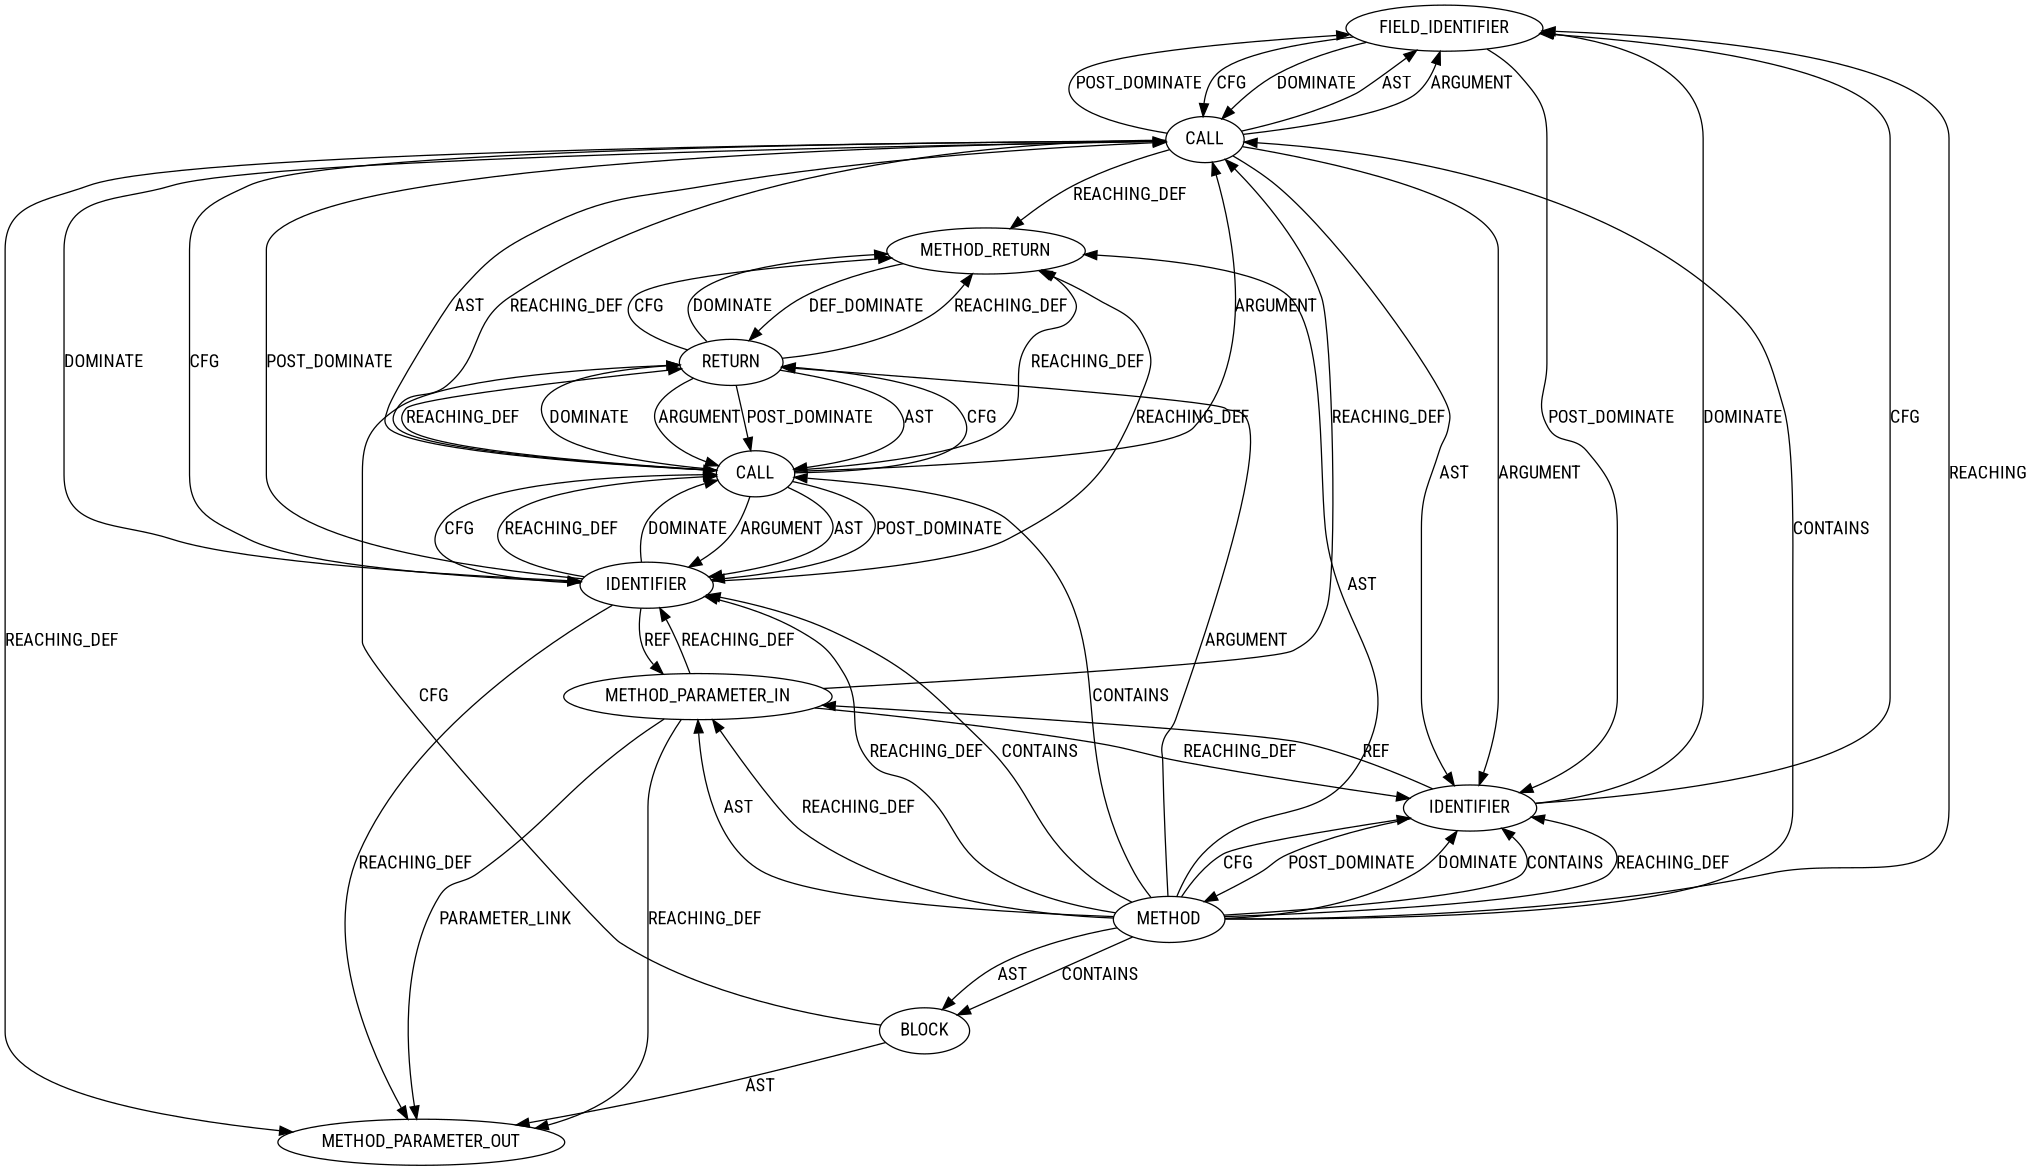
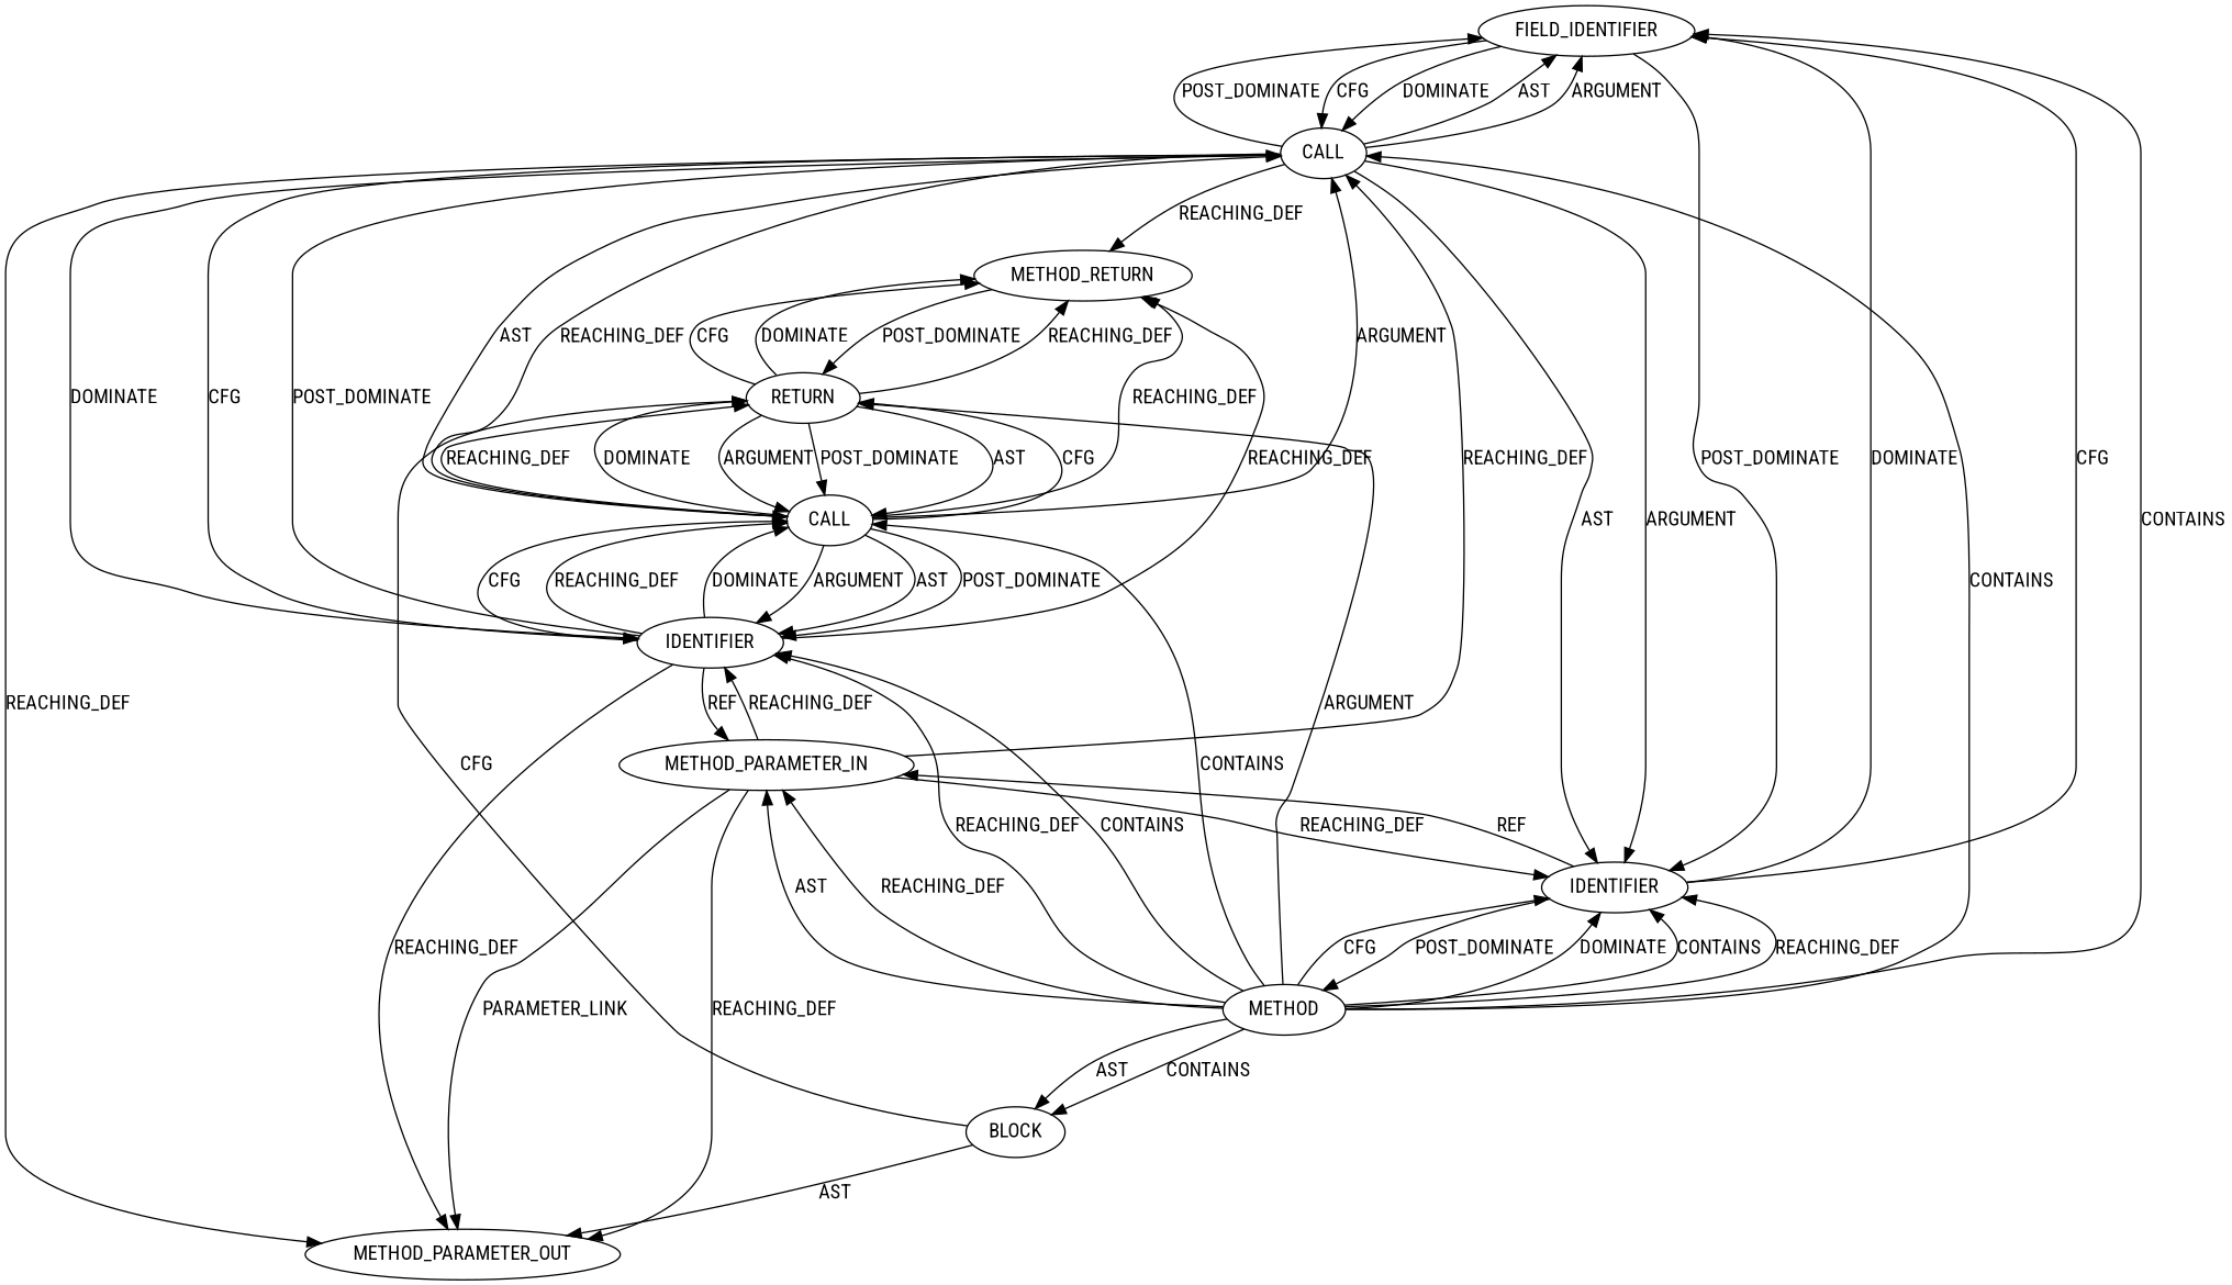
  digraph {
    fontname="Roboto Condensed"
    node [CODE=skb COLUMN_NUMBER=25 LINE_NUMBER=453 ORDER=1 fontname="Roboto Condensed" TYPE_FULL_NAME="sk_buff*"]
    edge [fontname="Roboto Condensed"]
    n1 [ARGUMENT_INDEX=2 CANONICAL_NAME=sk CODE=sk ORDER=2 label=FIELD_IDENTIFIER TYPE_FULL_NAME=""]
    n2 [ARGUMENT_INDEX=1 CODE="skb->sk" DISPATCH_TYPE=STATIC_DISPATCH METHOD_FULL_NAME="<operator>.indirectFieldAccess" NAME="<operator>.indirectFieldAccess" TYPE_FULL_NAME="<empty>" label=CALL]
    n3 [ARGUMENT_INDEX=1 NAME=skb label=IDENTIFIER]
    n4 [CODE="struct sk_buff *skb" COLUMN_NUMBER=33 EVALUATION_STRATEGY=BY_VALUE INDEX=1 IS_VARIADIC=false LINE_NUMBER=451 NAME=skb label=METHOD_PARAMETER_OUT]
    n5 [ARGUMENT_INDEX=2 COLUMN_NUMBER=34 NAME=skb ORDER=2 label=IDENTIFIER]
    n6 [ARGUMENT_INDEX=-1 CODE="tls_sw_fallback(skb->sk, skb)" COLUMN_NUMBER=9 DISPATCH_TYPE=STATIC_DISPATCH METHOD_FULL_NAME=tls_sw_fallback NAME=tls_sw_fallback TYPE_FULL_NAME="<empty>" label=CALL]
    n7 [CODE=RET COLUMN_NUMBER=1 EVALUATION_STRATEGY=BY_VALUE LINE_NUMBER=451 ORDER=3 TYPE_FULL_NAME="struct sk_buff" label=METHOD_RETURN]
    n8 [CODE="struct sk_buff *skb" COLUMN_NUMBER=33 EVALUATION_STRATEGY=BY_VALUE INDEX=1 IS_VARIADIC=false LINE_NUMBER=451 NAME=skb label=METHOD_PARAMETER_IN]
    n9 [AST_PARENT_FULL_NAME="tls_device_fallback.c:<global>" AST_PARENT_TYPE=TYPE_DECL CODE="struct sk_buff *tls_encrypt_skb(struct sk_buff *skb)\n{\n	return tls_sw_fallback(skb->sk, skb);\n}" COLUMN_NUMBER=1 COLUMN_NUMBER_END=1 FILENAME="tls_device_fallback.c" FULL_NAME=tls_encrypt_skb IS_EXTERNAL=false LINE_NUMBER=451 LINE_NUMBER_END=454 NAME=tls_encrypt_skb ORDER=15 SIGNATURE="struct sk_buff tls_encrypt_skb (sk_buff*)" label=METHOD TYPE_FULL_NAME=""]
    n10 [ARGUMENT_INDEX=-1 CODE="return tls_sw_fallback(skb->sk, skb);" COLUMN_NUMBER=2 label=RETURN TYPE_FULL_NAME=""]
    n11 [ARGUMENT_INDEX=-1 CODE="{\n	return tls_sw_fallback(skb->sk, skb);\n}" COLUMN_NUMBER=1 LINE_NUMBER=452 ORDER=2 TYPE_FULL_NAME=void label=BLOCK]
    n1 -> n2 [label=CFG]
    n1 -> n2 [label=DOMINATE]
    n1 -> n3 [label=POST_DOMINATE]
    n2 -> n1 [label=AST]
    n2 -> n1 [label=ARGUMENT]
    n2 -> n1 [label=POST_DOMINATE]
    n2 -> n3 [label=AST]
    n2 -> n3 [label=ARGUMENT]
    n2 -> n4 [VARIABLE="skb->sk" label=REACHING_DEF]
    n2 -> n5 [label=DOMINATE]
    n2 -> n5 [label=CFG]
    n2 -> n6 [VARIABLE="skb->sk" label=REACHING_DEF]
    n2 -> n7 [VARIABLE="skb->sk" label=REACHING_DEF]
    n3 -> n1 [label=DOMINATE]
    n3 -> n1 [label=CFG]
    n3 -> n8 [label=REF]
    n3 -> n9 [label=POST_DOMINATE]
    n5 -> n2 [label=POST_DOMINATE]
    n5 -> n4 [VARIABLE=skb label=REACHING_DEF]
    n5 -> n6 [label=CFG]
    n5 -> n6 [VARIABLE=skb label=REACHING_DEF]
    n5 -> n6 [label=DOMINATE]
    n5 -> n7 [VARIABLE=skb label=REACHING_DEF]
    n5 -> n8 [label=REF]
    n6 -> n2 [label=ARGUMENT]
    n6 -> n2 [label=AST]
    n6 -> n5 [label=ARGUMENT]
    n6 -> n5 [label=AST]
    n6 -> n5 [label=POST_DOMINATE]
    n6 -> n7 [VARIABLE="tls_sw_fallback(skb->sk, skb)" label=REACHING_DEF]
    n6 -> n10 [label=CFG]
    n6 -> n10 [VARIABLE="tls_sw_fallback(skb->sk, skb)" label=REACHING_DEF]
    n6 -> n10 [label=DOMINATE]
-   n7 -> n10 [label=DEF_DOMINATE]
+   n7 -> n10 [label=POST_DOMINATE]
    n8 -> n2 [VARIABLE=skb label=REACHING_DEF]
    n8 -> n3 [VARIABLE=skb label=REACHING_DEF]
    n8 -> n4 [label=PARAMETER_LINK]
    n8 -> n4 [VARIABLE=skb label=REACHING_DEF]
    n8 -> n5 [VARIABLE=skb label=REACHING_DEF]
-   n9 -> n1 [label=REACHING]
+   n9 -> n1 [label=CONTAINS]
    n9 -> n2 [label=CONTAINS]
    n9 -> n3 [label=DOMINATE]
    n9 -> n3 [label=CONTAINS]
    n9 -> n3 [label=REACHING_DEF]
    n9 -> n3 [label=CFG]
    n9 -> n5 [label=REACHING_DEF]
    n9 -> n5 [label=CONTAINS]
    n9 -> n6 [label=CONTAINS]
-   n9 -> n7 [label=AST]
    n9 -> n8 [label=AST]
    n9 -> n8 [label=REACHING_DEF]
    n9 -> n10 [label=ARGUMENT]
    n9 -> n11 [label=CONTAINS]
    n9 -> n11 [label=AST]
    n10 -> n6 [label=ARGUMENT]
    n10 -> n6 [label=AST]
    n10 -> n6 [label=POST_DOMINATE]
    n10 -> n7 [VARIABLE="<RET>" label=REACHING_DEF]
    n10 -> n7 [label=CFG]
    n10 -> n7 [label=DOMINATE]
    n11 -> n4 [label=AST]
    n11 -> n10 [label=CFG]
  }
